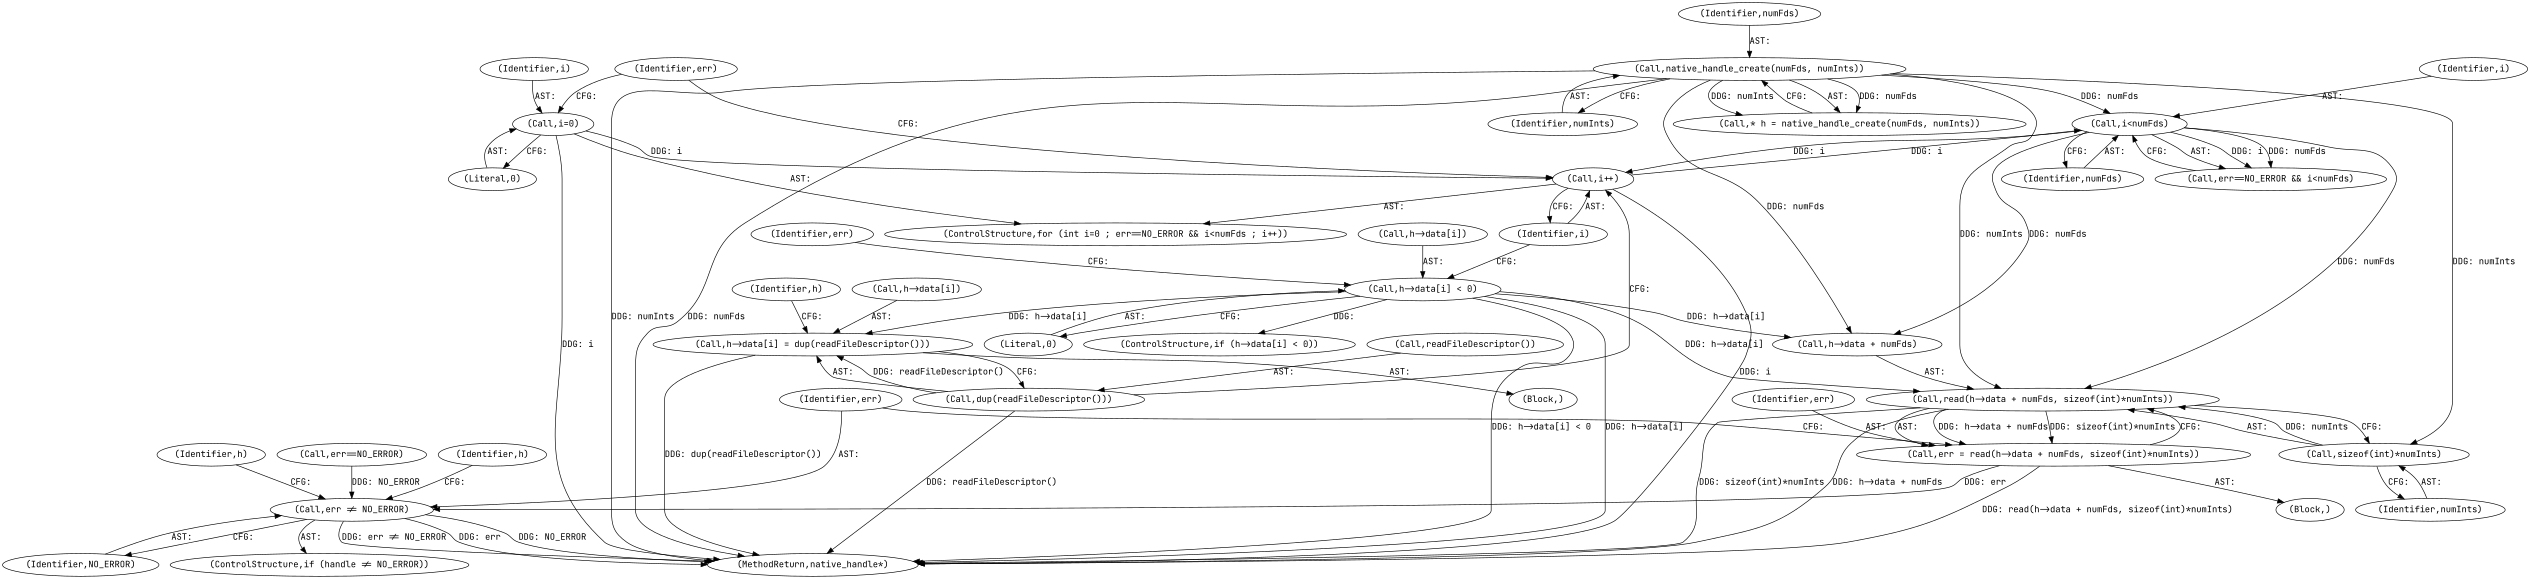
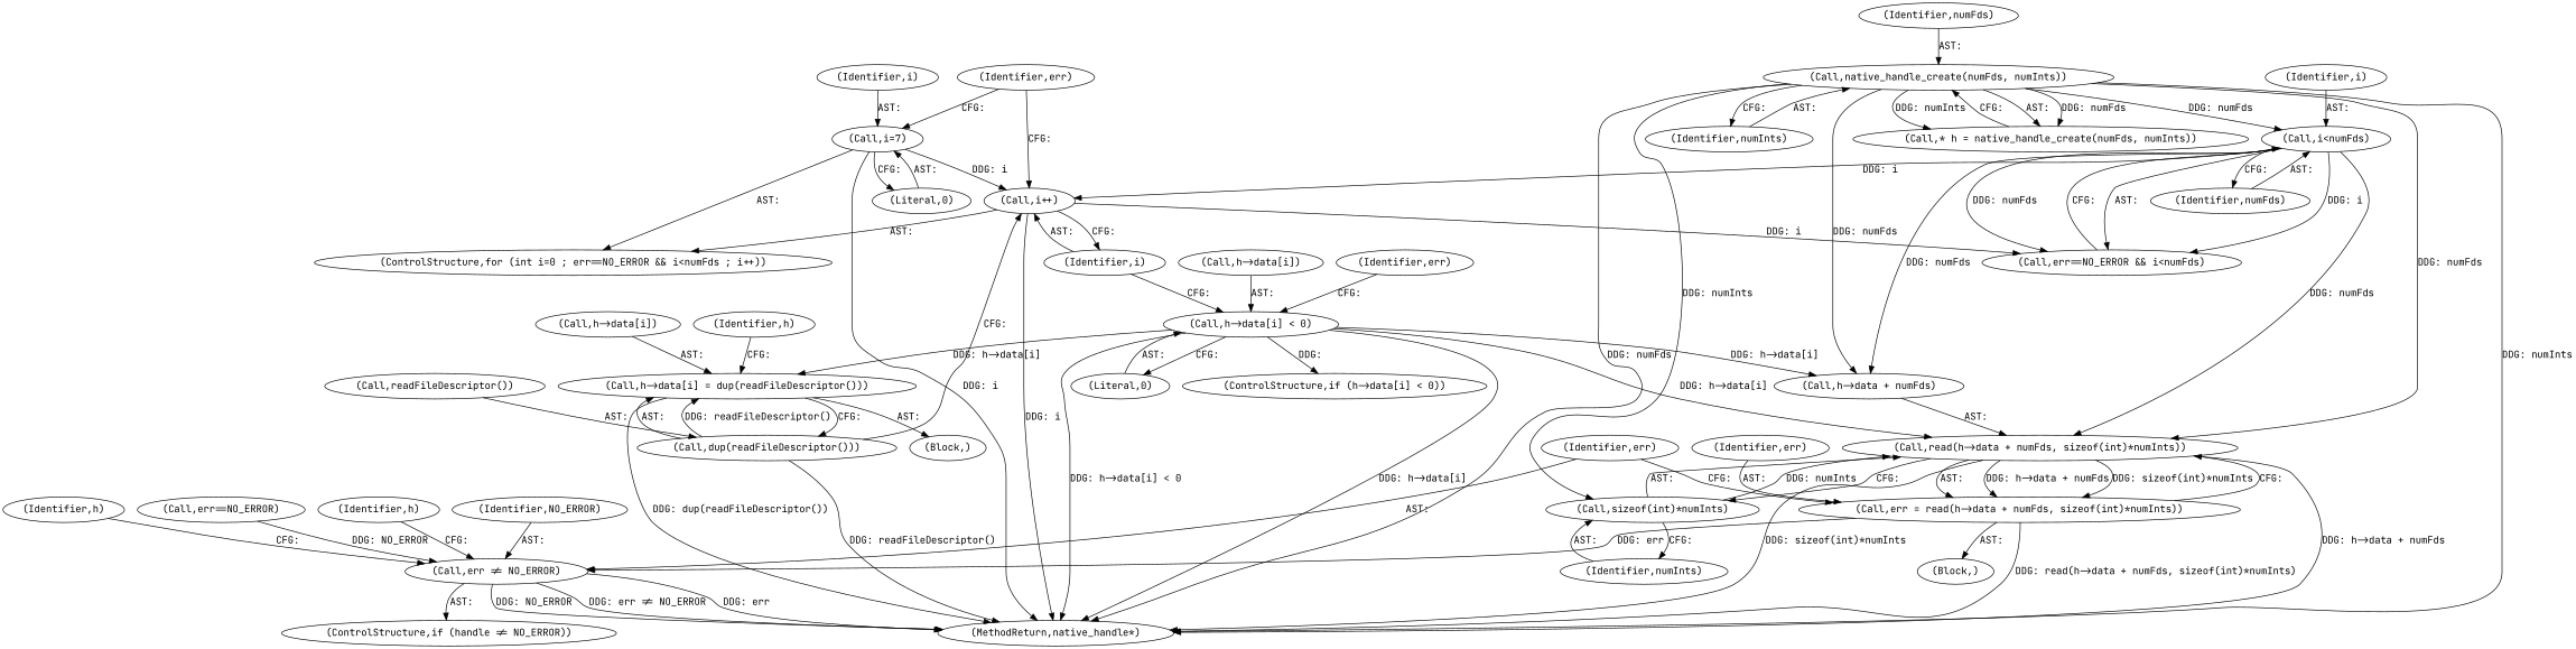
  digraph {
    fontname="JetBrains Mono"
    node [fontname="JetBrains Mono"]
    edge [fontname="JetBrains Mono"]
    n1 [label="(Call,read(h->data + numFds, sizeof(int)*numInts))"]
    n2 [label="(Call,sizeof(int)*numInts)"]
    n3 [label="(Call,err = read(h->data + numFds, sizeof(int)*numInts))"]
    n4 [label="(MethodReturn,native_handle*)"]
    n5 [label="(Identifier,numInts)"]
    n6 [label="(Call,err != NO_ERROR)"]
    n7 [label="(Block,)"]
    n8 [label="(Call,h->data[i] < 0)"]
    n9 [label="(Literal,0)"]
    n10 [label="(ControlStructure,if (h->data[i] < 0))"]
    n11 [label="(Call,h->data + numFds)"]
    n12 [label="(Call,h->data[i] = dup(readFileDescriptor()))"]
    n13 [label="(Call,dup(readFileDescriptor()))"]
    n14 [label="(Block,)"]
    n15 [label="(Call,i++)"]
    n16 [label="(Call,readFileDescriptor())"]
    n17 [label="(Call,i<numFds)"]
    n18 [label="(Call,err==NO_ERROR && i<numFds)"]
    n19 [label="(Identifier,numFds)"]
    n20 [label="(ControlStructure,for (int i=0 ; err==NO_ERROR && i<numFds ; i++))"]
    n21 [label="(Identifier,i)"]
-   n22 [label="(Call,i=0)"]
+   n22 [label="(Call,i=7)"]
    n23 [label="(Literal,0)"]
    n24 [label="(Call,native_handle_create(numFds, numInts))"]
    n25 [label="(Identifier,numInts)"]
    n26 [label="(Call,* h = native_handle_create(numFds, numInts))"]
    n27 [label="(ControlStructure,if (handle != NO_ERROR))"]
    n28 [label="(Identifier,NO_ERROR)"]
    n29 [label="(Identifier,i)"]
    n30 [label="(Identifier,i)"]
    n31 [label="(Identifier,err)"]
    n32 [label="(Call,h->data[i])"]
    n33 [label="(Identifier,err)"]
    n34 [label="(Identifier,h)"]
    n35 [label="(Identifier,h)"]
    n36 [label="(Identifier,err)"]
    n37 [label="(Identifier,h)"]
    n38 [label="(Call,h->data[i])"]
    n39 [label="(Identifier,numFds)"]
    n40 [label="(Identifier,err)"]
    n41 [label="(Call,err==NO_ERROR)"]
    n1 -> n2 [label="CFG: "]
    n1 -> n3 [label="AST: "]
    n1 -> n3 [label="DDG: h->data + numFds"]
    n1 -> n3 [label="DDG: sizeof(int)*numInts"]
    n1 -> n4 [label="DDG: sizeof(int)*numInts"]
    n1 -> n4 [label="DDG: h->data + numFds"]
    n2 -> n1 [label="AST: "]
    n2 -> n1 [label="DDG: numInts"]
    n2 -> n5 [label="CFG: "]
    n3 -> n1 [label="CFG: "]
    n3 -> n4 [label="DDG: read(h->data + numFds, sizeof(int)*numInts)"]
    n3 -> n6 [label="DDG: err"]
    n3 -> n7 [label="AST: "]
    n5 -> n2 [label="AST: "]
    n6 -> n4 [label="DDG: NO_ERROR"]
    n6 -> n4 [label="DDG: err != NO_ERROR"]
    n6 -> n4 [label="DDG: err"]
    n6 -> n27 [label="AST: "]
-   n6 -> n28 [label="CFG: "]
    n8 -> n1 [label="DDG: h->data[i]"]
    n8 -> n4 [label="DDG: h->data[i] < 0"]
    n8 -> n4 [label="DDG: h->data[i]"]
    n8 -> n9 [label="CFG: "]
    n8 -> n10 [label="DDG: "]
    n8 -> n11 [label="DDG: h->data[i]"]
    n8 -> n12 [label="DDG: h->data[i]"]
    n9 -> n8 [label="AST: "]
    n11 -> n1 [label="AST: "]
    n12 -> n4 [label="DDG: dup(readFileDescriptor())"]
    n12 -> n13 [label="CFG: "]
    n12 -> n14 [label="AST: "]
    n13 -> n4 [label="DDG: readFileDescriptor()"]
    n13 -> n12 [label="AST: "]
    n13 -> n12 [label="DDG: readFileDescriptor()"]
    n13 -> n15 [label="CFG: "]
    n15 -> n4 [label="DDG: i"]
-   n15 -> n17 [label="DDG: i"]
+   n15 -> n18 [label="DDG: i"]
    n15 -> n20 [label="AST: "]
    n15 -> n21 [label="CFG: "]
    n16 -> n13 [label="AST: "]
    n17 -> n1 [label="DDG: numFds"]
    n17 -> n11 [label="DDG: numFds"]
    n17 -> n15 [label="DDG: i"]
    n17 -> n18 [label="AST: "]
    n17 -> n18 [label="DDG: i"]
    n17 -> n18 [label="DDG: numFds"]
    n17 -> n19 [label="CFG: "]
    n18 -> n17 [label="CFG: "]
    n19 -> n17 [label="AST: "]
    n21 -> n8 [label="CFG: "]
    n21 -> n15 [label="AST: "]
    n22 -> n4 [label="DDG: i"]
    n22 -> n15 [label="DDG: i"]
    n22 -> n20 [label="AST: "]
    n22 -> n23 [label="CFG: "]
    n23 -> n22 [label="AST: "]
-   n24 -> n1 [label="DDG: numInts"]
+   n24 -> n1 [label="DDG: numFds"]
    n24 -> n2 [label="DDG: numInts"]
    n24 -> n4 [label="DDG: numInts"]
    n24 -> n4 [label="DDG: numFds"]
    n24 -> n11 [label="DDG: numFds"]
    n24 -> n17 [label="DDG: numFds"]
    n24 -> n25 [label="CFG: "]
    n24 -> n26 [label="AST: "]
    n24 -> n26 [label="DDG: numFds"]
    n24 -> n26 [label="DDG: numInts"]
    n25 -> n24 [label="AST: "]
    n26 -> n24 [label="CFG: "]
    n28 -> n6 [label="AST: "]
    n29 -> n22 [label="AST: "]
    n30 -> n17 [label="AST: "]
    n31 -> n8 [label="CFG: "]
    n32 -> n12 [label="AST: "]
    n33 -> n3 [label="AST: "]
    n34 -> n12 [label="CFG: "]
    n35 -> n6 [label="CFG: "]
    n36 -> n3 [label="CFG: "]
    n36 -> n6 [label="AST: "]
    n37 -> n6 [label="CFG: "]
    n38 -> n8 [label="AST: "]
    n39 -> n24 [label="AST: "]
    n40 -> n15 [label="CFG: "]
    n40 -> n22 [label="CFG: "]
    n41 -> n6 [label="DDG: NO_ERROR"]
  }
